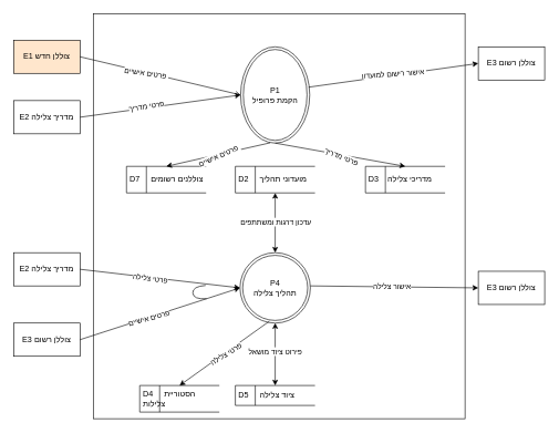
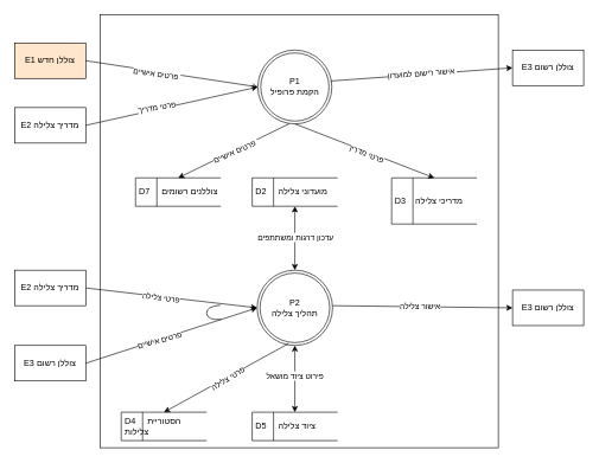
  <mxCell id="0" />
  <mxCell id="1" parent="0" />
  <mxCell id="2" value="" style="rounded=0;whiteSpace=wrap;html=1;" parent="1" vertex="1"><mxGeometry x="140" y="20" width="560" height="610" as="geometry" /></mxCell>
  <mxCell id="3" value="E1 צוללן חדש" style="html=1;dashed=0;whiteSpace=wrap;fillColor=#ffe6cc;" parent="1" vertex="1"><mxGeometry x="20" y="60" width="100" height="50" as="geometry" /></mxCell>
  <mxCell id="4" value="E2 מדריך צלילה" style="html=1;dashed=0;whiteSpace=wrap;" parent="1" vertex="1"><mxGeometry x="20" y="151" width="100" height="50" as="geometry" /></mxCell>
  <mxCell id="5" value="" style="endArrow=open;html=1;rounded=0;exitX=1;exitY=0.5;exitDx=0;exitDy=0;entryX=0;entryY=0.5;entryDx=0;entryDy=0;" parent="1" source="3" target="10" edge="1"><mxGeometry width="50" height="50" relative="1" as="geometry"><mxPoint x="380" y="230" as="sourcePoint" /><mxPoint x="360" y="125" as="targetPoint" /></mxGeometry></mxCell>
  <mxCell id="6" value="פרטים אישיים&amp;nbsp;" style="edgeLabel;html=1;align=center;verticalAlign=middle;resizable=0;points=[];rotation=8;" parent="5" vertex="1" connectable="0"><mxGeometry x="-0.387" y="-3" relative="1" as="geometry"><mxPoint x="26" y="4" as="offset" /></mxGeometry></mxCell>
  <mxCell id="7" value="" style="endArrow=classic;html=1;rounded=0;exitX=1;exitY=0.5;exitDx=0;exitDy=0;entryX=0;entryY=0.5;entryDx=0;entryDy=0;" parent="1" source="4" target="10" edge="1"><mxGeometry width="50" height="50" relative="1" as="geometry"><mxPoint x="380" y="230" as="sourcePoint" /><mxPoint x="345" y="125" as="targetPoint" /></mxGeometry></mxCell>
  <mxCell id="8" value="פרטי מדריך" style="edgeLabel;html=1;align=center;verticalAlign=middle;resizable=0;points=[];rotation=-9;" parent="7" vertex="1" connectable="0"><mxGeometry x="-0.228" y="-1" relative="1" as="geometry"><mxPoint x="6" y="-5" as="offset" /></mxGeometry></mxCell>
  <mxCell id="9" value="D7&amp;nbsp; &amp;nbsp; &amp;nbsp;צוללנים רשומים" style="html=1;dashed=0;whiteSpace=wrap;shape=mxgraph.dfd.dataStoreID;align=left;spacingLeft=3;points=[[0,0],[0.5,0],[1,0],[0,0.5],[1,0.5],[0,1],[0.5,1],[1,1]];" parent="1" vertex="1"><mxGeometry x="190" y="250" width="120" height="40" as="geometry" /></mxCell>
- <mxCell id="10" value="P1&lt;br style=&quot;border-color: var(--border-color);&quot;&gt;הקמת פרופיל" style="ellipse;shape=doubleEllipse;html=1;dashed=0;whiteSpace=wrap;aspect=fixed;" parent="1" vertex="1"><mxGeometry x="362" y="70" width="104" height="145" as="geometry" /></mxCell>
+ <mxCell id="10" value="P1&lt;br style=&quot;border-color: var(--border-color);&quot;&gt;הקמת פרופיל" style="ellipse;shape=doubleEllipse;html=1;dashed=0;whiteSpace=wrap;aspect=fixed;" parent="1" vertex="1"><mxGeometry x="362" y="70" width="104" height="104" as="geometry" /></mxCell>
  <mxCell id="11" value="" style="endArrow=classic;html=1;rounded=0;exitX=0.426;exitY=0.997;exitDx=0;exitDy=0;entryX=0.5;entryY=0;entryDx=0;entryDy=0;exitPerimeter=0;" parent="1" source="10" target="9" edge="1"><mxGeometry width="50" height="50" relative="1" as="geometry"><mxPoint x="330" y="230" as="sourcePoint" /><mxPoint x="380" y="180" as="targetPoint" /></mxGeometry></mxCell>
  <mxCell id="12" value="פרטים אישיים&amp;nbsp;" style="edgeLabel;html=1;align=center;verticalAlign=middle;resizable=0;points=[];rotation=-24;" parent="11" vertex="1" connectable="0"><mxGeometry x="-0.008" y="2" relative="1" as="geometry"><mxPoint as="offset" /></mxGeometry></mxCell>
- <mxCell id="13" value="D3&amp;nbsp; &amp;nbsp; מדריכי צלילה" style="html=1;dashed=0;whiteSpace=wrap;shape=mxgraph.dfd.dataStoreID;align=left;spacingLeft=3;points=[[0,0],[0.5,0],[1,0],[0,0.5],[1,0.5],[0,1],[0.5,1],[1,1]];" parent="1" vertex="1"><mxGeometry x="550" y="250" width="120" height="40" as="geometry" /></mxCell>
+ <mxCell id="13" value="D3&amp;nbsp; &amp;nbsp; מדריכי צלילה" style="html=1;dashed=0;whiteSpace=wrap;shape=mxgraph.dfd.dataStoreID;align=left;spacingLeft=3;points=[[0,0],[0.5,0],[1,0],[0,0.5],[1,0.5],[0,1],[0.5,1],[1,1]];" parent="1" vertex="1"><mxGeometry x="550" y="250" width="120" height="65" as="geometry" /></mxCell>
  <mxCell id="14" value="" style="endArrow=classic;html=1;rounded=0;entryX=0.5;entryY=0;entryDx=0;entryDy=0;exitX=0.5;exitY=1;exitDx=0;exitDy=0;" parent="1" source="10" target="13" edge="1"><mxGeometry width="50" height="50" relative="1" as="geometry"><mxPoint x="420" y="180" as="sourcePoint" /><mxPoint x="420" y="180" as="targetPoint" /></mxGeometry></mxCell>
  <mxCell id="15" value="פרטי מדריך" style="edgeLabel;html=1;align=center;verticalAlign=middle;resizable=0;points=[];rotation=22;" parent="14" vertex="1" connectable="0"><mxGeometry x="0.027" y="-2" relative="1" as="geometry"><mxPoint as="offset" /></mxGeometry></mxCell>
  <mxCell id="16" value="E3 צוללן רשום" style="html=1;dashed=0;whiteSpace=wrap;" parent="1" vertex="1"><mxGeometry x="720" y="70" width="100" height="50" as="geometry" /></mxCell>
  <mxCell id="17" value="" style="endArrow=classic;html=1;rounded=0;entryX=0;entryY=0.5;entryDx=0;entryDy=0;exitX=0.985;exitY=0.419;exitDx=0;exitDy=0;exitPerimeter=0;" parent="1" source="10" target="16" edge="1"><mxGeometry width="50" height="50" relative="1" as="geometry"><mxPoint x="470" y="120" as="sourcePoint" /><mxPoint x="516" y="80" as="targetPoint" /></mxGeometry></mxCell>
  <mxCell id="18" value="אישור רישום למועדון&amp;nbsp;" style="edgeLabel;html=1;align=center;verticalAlign=middle;resizable=0;points=[];rotation=-4;" parent="17" vertex="1" connectable="0"><mxGeometry x="0.009" y="2" relative="1" as="geometry"><mxPoint as="offset" /></mxGeometry></mxCell>
- <mxCell id="19" value="D2&amp;nbsp; &amp;nbsp; &amp;nbsp;מועדוני תהליך" style="html=1;dashed=0;whiteSpace=wrap;shape=mxgraph.dfd.dataStoreID;align=left;spacingLeft=3;points=[[0,0],[0.5,0],[1,0],[0,0.5],[1,0.5],[0,1],[0.5,1],[1,1]];" parent="1" vertex="1"><mxGeometry x="354" y="250" width="120" height="40" as="geometry" /></mxCell>
- <mxCell id="20" value="P4&lt;br&gt;תהליך צלילה" style="ellipse;shape=doubleEllipse;html=1;dashed=0;whiteSpace=wrap;aspect=fixed;" parent="1" vertex="1"><mxGeometry x="361" y="380" width="106" height="106" as="geometry" /></mxCell>
+ <mxCell id="19" value="D2&amp;nbsp; &amp;nbsp; &amp;nbsp;מועדוני צלילה" style="html=1;dashed=0;whiteSpace=wrap;shape=mxgraph.dfd.dataStoreID;align=left;spacingLeft=3;points=[[0,0],[0.5,0],[1,0],[0,0.5],[1,0.5],[0,1],[0.5,1],[1,1]];" parent="1" vertex="1"><mxGeometry x="354" y="250" width="120" height="40" as="geometry" /></mxCell>
+ <mxCell id="20" value="P2&lt;br&gt;תהליך צלילה" style="ellipse;shape=doubleEllipse;html=1;dashed=0;whiteSpace=wrap;aspect=fixed;" parent="1" vertex="1"><mxGeometry x="361" y="380" width="106" height="106" as="geometry" /></mxCell>
  <mxCell id="21" value="E2 מדריך צלילה" style="html=1;dashed=0;whiteSpace=wrap;" parent="1" vertex="1"><mxGeometry x="20" y="380" width="100" height="50" as="geometry" /></mxCell>
  <mxCell id="22" value="" style="endArrow=classic;html=1;rounded=0;exitX=1;exitY=0.5;exitDx=0;exitDy=0;entryX=0;entryY=0.5;entryDx=0;entryDy=0;" parent="1" source="21" target="20" edge="1"><mxGeometry width="50" height="50" relative="1" as="geometry"><mxPoint x="410" y="450" as="sourcePoint" /><mxPoint x="460" y="400" as="targetPoint" /></mxGeometry></mxCell>
  <mxCell id="23" value="פרטי צלילה" style="edgeLabel;html=1;align=center;verticalAlign=middle;resizable=0;points=[];rotation=7;" parent="22" vertex="1" connectable="0"><mxGeometry x="-0.123" y="-1" relative="1" as="geometry"><mxPoint as="offset" /></mxGeometry></mxCell>
  <mxCell id="24" value="E3 צוללן רשום" style="html=1;dashed=0;whiteSpace=wrap;" parent="1" vertex="1"><mxGeometry x="20" y="486" width="100" height="50" as="geometry" /></mxCell>
  <mxCell id="25" value="" style="endArrow=classic;html=1;rounded=0;exitX=1;exitY=0.5;exitDx=0;exitDy=0;entryX=0;entryY=0.5;entryDx=0;entryDy=0;" parent="1" source="24" target="20" edge="1"><mxGeometry width="50" height="50" relative="1" as="geometry"><mxPoint x="410" y="460" as="sourcePoint" /><mxPoint x="460" y="410" as="targetPoint" /></mxGeometry></mxCell>
  <mxCell id="26" value="פרטים אישיים" style="edgeLabel;html=1;align=center;verticalAlign=middle;resizable=0;points=[];rotation=-15;" parent="25" vertex="1" connectable="0"><mxGeometry x="-0.147" y="-1" relative="1" as="geometry"><mxPoint as="offset" /></mxGeometry></mxCell>
  <mxCell id="27" value="" style="shape=requiredInterface;html=1;verticalLabelPosition=bottom;sketch=0;rotation=-184;" parent="1" vertex="1"><mxGeometry x="289.94" y="430" width="20.04" height="20" as="geometry" /></mxCell>
- <mxCell id="28" value="D4&amp;nbsp; &amp;nbsp; &amp;nbsp;הסטוריית צלילות" style="html=1;dashed=0;whiteSpace=wrap;shape=mxgraph.dfd.dataStoreID;align=left;spacingLeft=3;points=[[0,0],[0.5,0],[1,0],[0,0.5],[1,0.5],[0,1],[0.5,1],[1,1]];" parent="1" vertex="1"><mxGeometry x="209.94" y="580" width="120" height="40" as="geometry" /></mxCell>
+ <mxCell id="28" value="D4&amp;nbsp; &amp;nbsp; &amp;nbsp;הסטוריית צלילות" style="html=1;dashed=0;whiteSpace=wrap;shape=mxgraph.dfd.dataStoreID;align=left;spacingLeft=3;points=[[0,0],[0.5,0],[1,0],[0,0.5],[1,0.5],[0,1],[0.5,1],[1,1]];" parent="1" vertex="1"><mxGeometry x="169.94" y="580" width="120" height="40" as="geometry" /></mxCell>
  <mxCell id="29" value="" style="endArrow=classic;html=1;rounded=0;entryX=0.5;entryY=0;entryDx=0;entryDy=0;exitX=0.417;exitY=0.974;exitDx=0;exitDy=0;exitPerimeter=0;" parent="1" source="20" target="28" edge="1"><mxGeometry width="50" height="50" relative="1" as="geometry"><mxPoint x="410" y="490" as="sourcePoint" /><mxPoint x="258" y="556" as="targetPoint" /></mxGeometry></mxCell>
  <mxCell id="30" value="פרטי צלילה" style="edgeLabel;html=1;align=center;verticalAlign=middle;resizable=0;points=[];rotation=-32;" parent="29" vertex="1" connectable="0"><mxGeometry x="-0.008" y="2" relative="1" as="geometry"><mxPoint as="offset" /></mxGeometry></mxCell>
  <mxCell id="31" value="E3 צוללן רשום" style="html=1;dashed=0;whiteSpace=wrap;" parent="1" vertex="1"><mxGeometry x="720" y="408" width="100" height="50" as="geometry" /></mxCell>
  <mxCell id="32" value="" style="endArrow=classic;html=1;rounded=0;exitX=1;exitY=0.5;exitDx=0;exitDy=0;entryX=0;entryY=0.5;entryDx=0;entryDy=0;" parent="1" target="31" edge="1"><mxGeometry width="50" height="50" relative="1" as="geometry"><mxPoint x="467" y="430" as="sourcePoint" /><mxPoint x="708" y="352" as="targetPoint" /></mxGeometry></mxCell>
  <mxCell id="33" value="אישור צלילה" style="edgeLabel;html=1;align=center;verticalAlign=middle;resizable=0;points=[];rotation=0;" parent="32" vertex="1" connectable="0"><mxGeometry x="-0.147" y="-1" relative="1" as="geometry"><mxPoint x="15" y="-2" as="offset" /></mxGeometry></mxCell>
- <mxCell id="34" value="D5&amp;nbsp; &amp;nbsp; &amp;nbsp;ציוד צלילה" style="html=1;dashed=0;whiteSpace=wrap;shape=mxgraph.dfd.dataStoreID;align=left;spacingLeft=3;points=[[0,0],[0.5,0],[1,0],[0,0.5],[1,0.5],[0,1],[0.5,1],[1,1]];" parent="1" vertex="1"><mxGeometry x="354" y="580" width="120" height="30" as="geometry" /></mxCell>
+ <mxCell id="34" value="D5&amp;nbsp; &amp;nbsp; &amp;nbsp;ציוד צלילה" style="html=1;dashed=0;whiteSpace=wrap;shape=mxgraph.dfd.dataStoreID;align=left;spacingLeft=3;points=[[0,0],[0.5,0],[1,0],[0,0.5],[1,0.5],[0,1],[0.5,1],[1,1]];" parent="1" vertex="1"><mxGeometry x="354" y="580" width="120" height="40" as="geometry" /></mxCell>
  <mxCell id="35" value="" style="endArrow=classic;html=1;rounded=0;exitX=0.5;exitY=1;exitDx=0;exitDy=0;entryX=0.5;entryY=0;entryDx=0;entryDy=0;startArrow=classic;startFill=1;" parent="1" source="20" target="34" edge="1"><mxGeometry width="50" height="50" relative="1" as="geometry"><mxPoint x="420" y="490" as="sourcePoint" /><mxPoint x="420" y="560" as="targetPoint" /></mxGeometry></mxCell>
  <mxCell id="36" value="פירוט ציוד מושאל" style="edgeLabel;html=1;align=center;verticalAlign=middle;resizable=0;points=[];rotation=0;" parent="35" vertex="1" connectable="0"><mxGeometry x="-0.097" y="-1" relative="1" as="geometry"><mxPoint as="offset" /></mxGeometry></mxCell>
  <mxCell id="37" value="" style="endArrow=classic;startArrow=classic;html=1;rounded=0;entryX=0.5;entryY=1;entryDx=0;entryDy=0;exitX=0.5;exitY=0;exitDx=0;exitDy=0;" parent="1" source="20" target="19" edge="1"><mxGeometry width="50" height="50" relative="1" as="geometry"><mxPoint x="410" y="360" as="sourcePoint" /><mxPoint x="460" y="310" as="targetPoint" /></mxGeometry></mxCell>
  <mxCell id="38" value="עדכון דרגות ומשתתפים" style="edgeLabel;html=1;align=center;verticalAlign=middle;resizable=0;points=[];" parent="37" vertex="1" connectable="0"><mxGeometry x="0.053" relative="1" as="geometry"><mxPoint as="offset" /></mxGeometry></mxCell>
